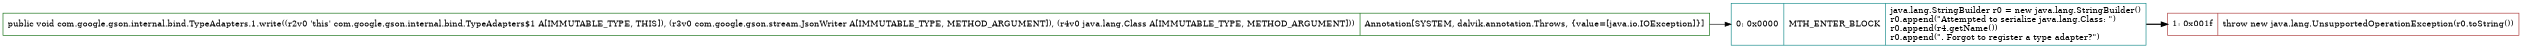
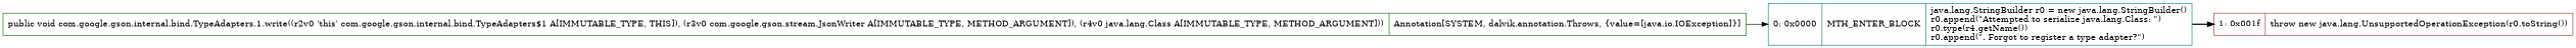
  digraph {
    rankdir=LR
    node [shape=record]
-   n1 [label="{0\:\ 0x0000|MTH_ENTER_BLOCK\l|java.lang.StringBuilder r0 = new java.lang.StringBuilder()\lr0.append(\"Attempted to serialize java.lang.Class: \")\lr0.append(r4.getName())\lr0.append(\". Forgot to register a type adapter?\")\l}" color=teal]
+   n1 [label="{0\:\ 0x0000|MTH_ENTER_BLOCK\l|java.lang.StringBuilder r0 = new java.lang.StringBuilder()\lr0.append(\"Attempted to serialize java.lang.Class: \")\lr0.type(r4.getName())\lr0.append(\". Forgot to register a type adapter?\")\l}" color=teal]
    n2 [label="{1\:\ 0x001f|throw new java.lang.UnsupportedOperationException(r0.toString())\l}" color=brown]
    n3 [label="{public void com.google.gson.internal.bind.TypeAdapters.1.write((r2v0 'this' com.google.gson.internal.bind.TypeAdapters$1 A[IMMUTABLE_TYPE, THIS]), (r3v0 com.google.gson.stream.JsonWriter A[IMMUTABLE_TYPE, METHOD_ARGUMENT]), (r4v0 java.lang.Class A[IMMUTABLE_TYPE, METHOD_ARGUMENT]))  | Annotation[SYSTEM, dalvik.annotation.Throws, \{value=[java.io.IOException]\}]\l}" color=darkgreen]
    n1 -> n2 [style=bold]
    n3 -> n1 [style=solid]
  }
